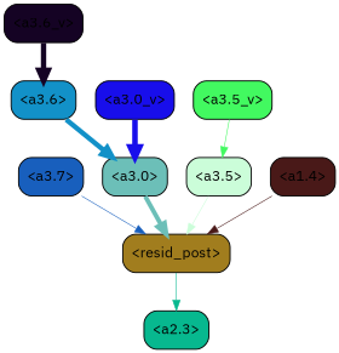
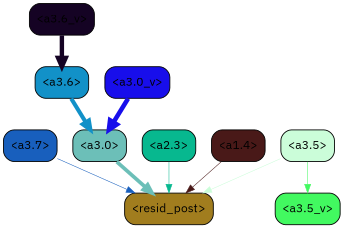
  strict digraph {
    fontname="IBM Plex Sans"
    splines=true
    node [color=black fontname="IBM Plex Sans" shape=box style="filled, rounded"]
    edge [fontname="IBM Plex Sans" penwidth=0.6]
    "<a3.7>" [fillcolor="#185fbd"]
    "<resid_post>" [fillcolor="#a17d1e"]
    "<a3.6>" [fillcolor="#1291c8"]
    "<a3.0>" [fillcolor="#6cbfb8"]
    "<a3.5>" [fillcolor="#cbfdd9"]
    "<a2.3>" [fillcolor="#07b88f"]
    "<a1.4>" [fillcolor="#491918"]
    "<a3.6_v>" [fillcolor="#150324"]
    "<a3.5_v>" [fillcolor="#42f960"]
    "<a3.0_v>" [fillcolor="#180eeb"]
    "<a3.7>" -> "<resid_post>" [color="#185fbd"]
    "<a3.6>" -> "<a3.0>" [color="#1291c8" penwidth=4.670643210411072]
    "<a3.0>" -> "<resid_post>" [color="#6cbfb8" penwidth=4.246885180473328]
    "<a3.5>" -> "<resid_post>" [color="#cbfdd9"]
-   "<resid_post>" -> "<a2.3>" [color="#07b88f"]
+   "<a2.3>" -> "<resid_post>" [color="#07b88f"]
    "<a1.4>" -> "<resid_post>" [color="#491918"]
    "<a3.6_v>" -> "<a3.6>" [color="#150324" penwidth=5.002329230308533]
-   "<a3.5_v>" -> "<a3.5>" [color="#42f960"]
+   "<a3.5>" -> "<a3.5_v>" [color="#42f960"]
    "<a3.0_v>" -> "<a3.0>" [color="#180eeb" penwidth=5.188832879066467]
  }
